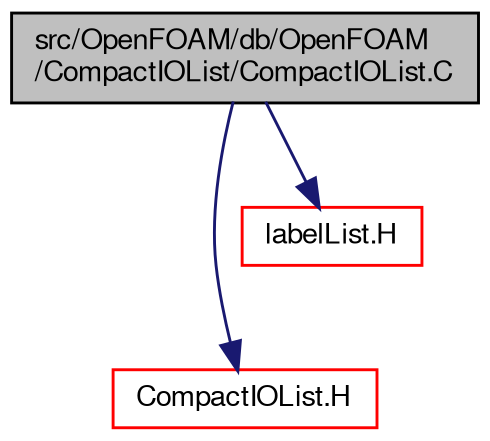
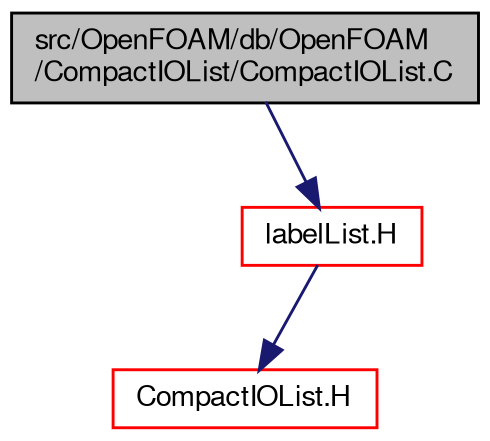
  digraph {
    node [color=red fontname=FreeSans fontsize=10 shape=record]
    edge [color=midnightblue fontname=FreeSans fontsize=10 labelfontname=FreeSans labelfontsize=10 style=solid]
    n1 [color=black fillcolor=grey75 fontcolor=black height=0.2 label="src/OpenFOAM/db/OpenFOAM\l/CompactIOList/CompactIOList.C" style=filled width=0.4]
    n2 [height=0.2 label="CompactIOList.H" width=0.4]
    n3 [height=0.2 label="labelList.H" width=0.4]
-   n1 -> n2
+   n3 -> n2
    n1 -> n3
  }
